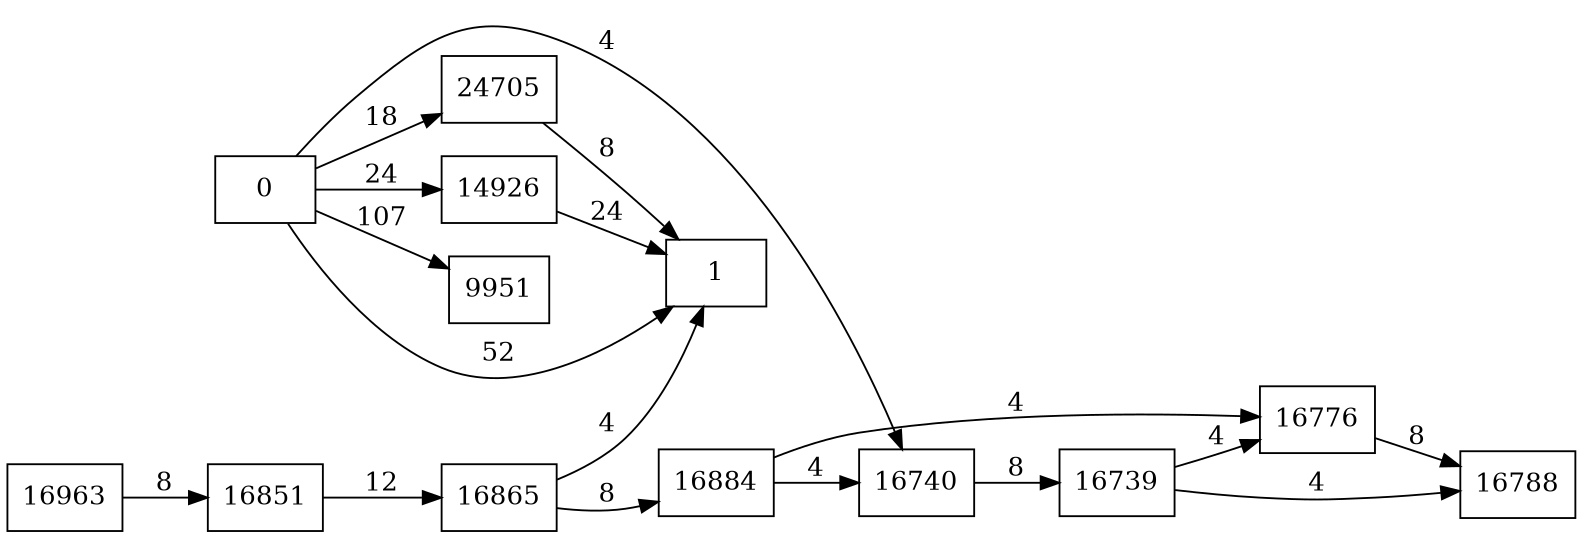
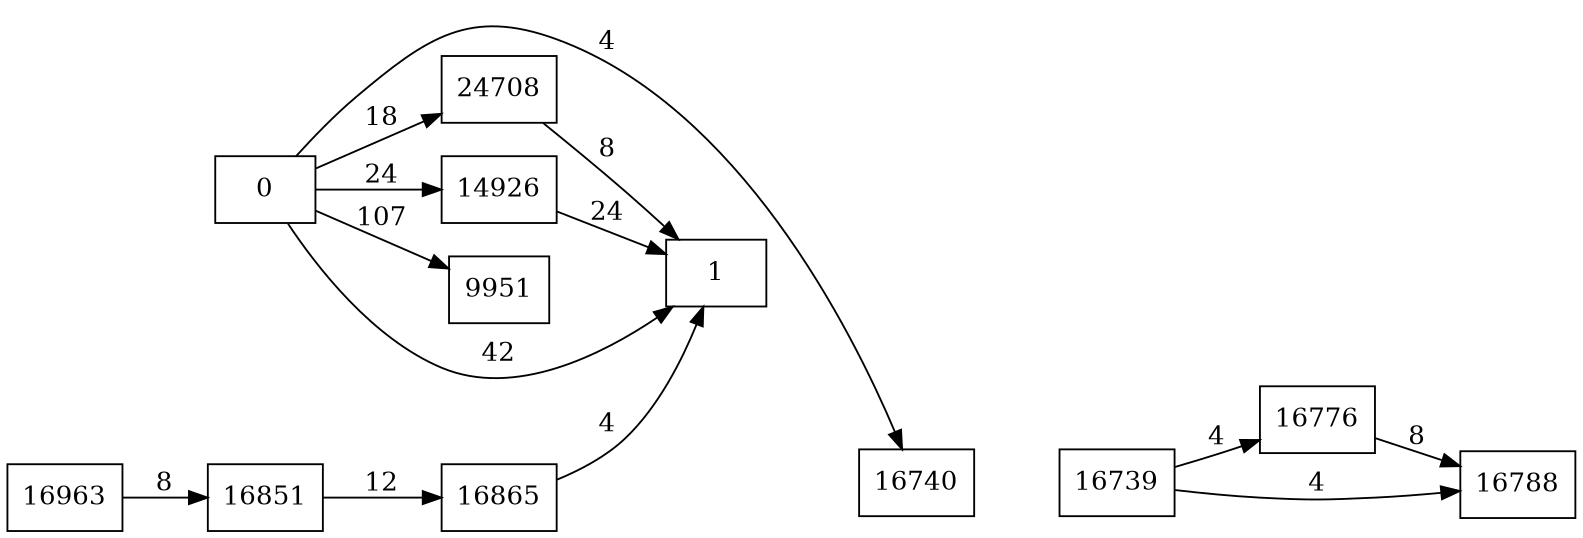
  digraph {
    rankdir=LR
    node [shape=rectangle]
    14926
    1
    n3 [label=16739]
    16740
    16776
    16788
    16851
    16865
    16963
-   16884
-   24705
+   24705 [label=24708]
    0
    9951
    14926 -> 1 [label=24]
    n3 -> 16776 [label=4]
    n3 -> 16788 [label=4]
-   16740 -> n3 [label=8]
    16776 -> 16788 [label=8]
    16851 -> 16865 [label=12]
    16865 -> 1 [label=4]
-   16865 -> 16884 [label=8]
    16963 -> 16851 [label=8]
-   16884 -> 16740 [label=4]
-   16884 -> 16776 [label=4]
    24705 -> 1 [label=8]
    0 -> 14926 [label=24]
-   0 -> 1 [label=52]
+   0 -> 1 [label=42]
    0 -> 16740 [label=4]
    0 -> 24705 [label=18]
    0 -> 9951 [label=107]
  }
